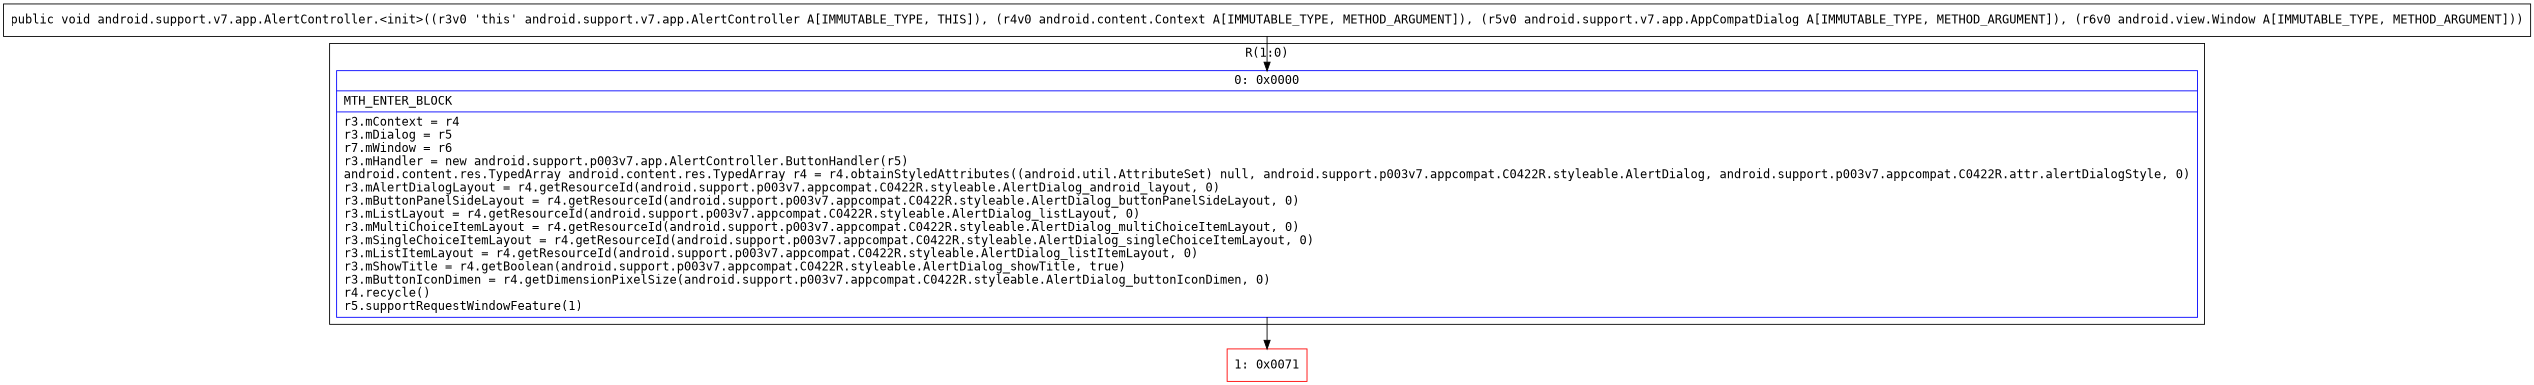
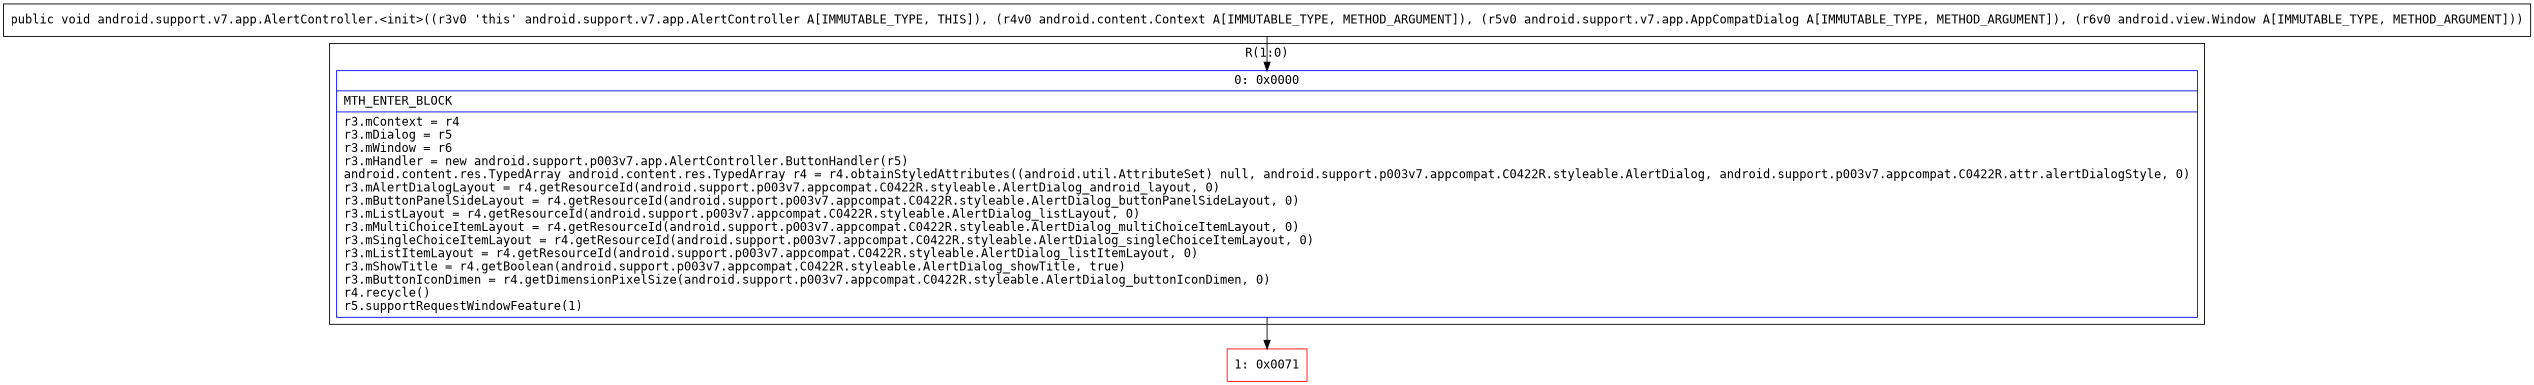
  digraph {
    fontname="DejaVu Sans Mono"
    node [shape=record fontname="DejaVu Sans Mono"]
    edge [fontname="DejaVu Sans Mono"]
-   n1 [color=blue label="{0\:\ 0x0000|MTH_ENTER_BLOCK\l|r3.mContext = r4\lr3.mDialog = r5\lr7.mWindow = r6\lr3.mHandler = new android.support.p003v7.app.AlertController.ButtonHandler(r5)\landroid.content.res.TypedArray android.content.res.TypedArray r4 = r4.obtainStyledAttributes((android.util.AttributeSet) null, android.support.p003v7.appcompat.C0422R.styleable.AlertDialog, android.support.p003v7.appcompat.C0422R.attr.alertDialogStyle, 0)\lr3.mAlertDialogLayout = r4.getResourceId(android.support.p003v7.appcompat.C0422R.styleable.AlertDialog_android_layout, 0)\lr3.mButtonPanelSideLayout = r4.getResourceId(android.support.p003v7.appcompat.C0422R.styleable.AlertDialog_buttonPanelSideLayout, 0)\lr3.mListLayout = r4.getResourceId(android.support.p003v7.appcompat.C0422R.styleable.AlertDialog_listLayout, 0)\lr3.mMultiChoiceItemLayout = r4.getResourceId(android.support.p003v7.appcompat.C0422R.styleable.AlertDialog_multiChoiceItemLayout, 0)\lr3.mSingleChoiceItemLayout = r4.getResourceId(android.support.p003v7.appcompat.C0422R.styleable.AlertDialog_singleChoiceItemLayout, 0)\lr3.mListItemLayout = r4.getResourceId(android.support.p003v7.appcompat.C0422R.styleable.AlertDialog_listItemLayout, 0)\lr3.mShowTitle = r4.getBoolean(android.support.p003v7.appcompat.C0422R.styleable.AlertDialog_showTitle, true)\lr3.mButtonIconDimen = r4.getDimensionPixelSize(android.support.p003v7.appcompat.C0422R.styleable.AlertDialog_buttonIconDimen, 0)\lr4.recycle()\lr5.supportRequestWindowFeature(1)\l}"]
+   n1 [color=blue label="{0\:\ 0x0000|MTH_ENTER_BLOCK\l|r3.mContext = r4\lr3.mDialog = r5\lr3.mWindow = r6\lr3.mHandler = new android.support.p003v7.app.AlertController.ButtonHandler(r5)\landroid.content.res.TypedArray android.content.res.TypedArray r4 = r4.obtainStyledAttributes((android.util.AttributeSet) null, android.support.p003v7.appcompat.C0422R.styleable.AlertDialog, android.support.p003v7.appcompat.C0422R.attr.alertDialogStyle, 0)\lr3.mAlertDialogLayout = r4.getResourceId(android.support.p003v7.appcompat.C0422R.styleable.AlertDialog_android_layout, 0)\lr3.mButtonPanelSideLayout = r4.getResourceId(android.support.p003v7.appcompat.C0422R.styleable.AlertDialog_buttonPanelSideLayout, 0)\lr3.mListLayout = r4.getResourceId(android.support.p003v7.appcompat.C0422R.styleable.AlertDialog_listLayout, 0)\lr3.mMultiChoiceItemLayout = r4.getResourceId(android.support.p003v7.appcompat.C0422R.styleable.AlertDialog_multiChoiceItemLayout, 0)\lr3.mSingleChoiceItemLayout = r4.getResourceId(android.support.p003v7.appcompat.C0422R.styleable.AlertDialog_singleChoiceItemLayout, 0)\lr3.mListItemLayout = r4.getResourceId(android.support.p003v7.appcompat.C0422R.styleable.AlertDialog_listItemLayout, 0)\lr3.mShowTitle = r4.getBoolean(android.support.p003v7.appcompat.C0422R.styleable.AlertDialog_showTitle, true)\lr3.mButtonIconDimen = r4.getDimensionPixelSize(android.support.p003v7.appcompat.C0422R.styleable.AlertDialog_buttonIconDimen, 0)\lr4.recycle()\lr5.supportRequestWindowFeature(1)\l}"]
    n2 [color=red label="{1\:\ 0x0071}"]
    n3 [label="{public void android.support.v7.app.AlertController.\<init\>((r3v0 'this' android.support.v7.app.AlertController A[IMMUTABLE_TYPE, THIS]), (r4v0 android.content.Context A[IMMUTABLE_TYPE, METHOD_ARGUMENT]), (r5v0 android.support.v7.app.AppCompatDialog A[IMMUTABLE_TYPE, METHOD_ARGUMENT]), (r6v0 android.view.Window A[IMMUTABLE_TYPE, METHOD_ARGUMENT])) }"]
    subgraph cluster_1 {
      label="R(1:0)"
      n1
    }
    n1 -> n2
    n3 -> n1
  }
